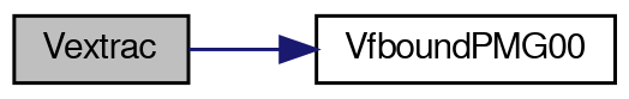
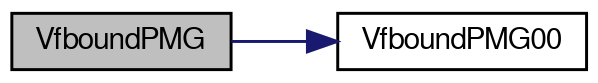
  digraph {
    rankdir=LR
    node [color=black fontname=FreeSans fontsize=10 shape=record style=filled]
-   n1 [fillcolor=grey75 fontcolor=black height=0.2 label=Vextrac width=0.4]
+   n1 [fillcolor=grey75 fontcolor=black height=0.2 label=VfboundPMG width=0.4]
    n2 [fillcolor=white height=0.2 label=VfboundPMG00 width=0.4]
    n1 -> n2 [color=midnightblue fontname=FreeSans fontsize=10 labelfontname=FreeSans labelfontsize=10 style=solid]
  }
